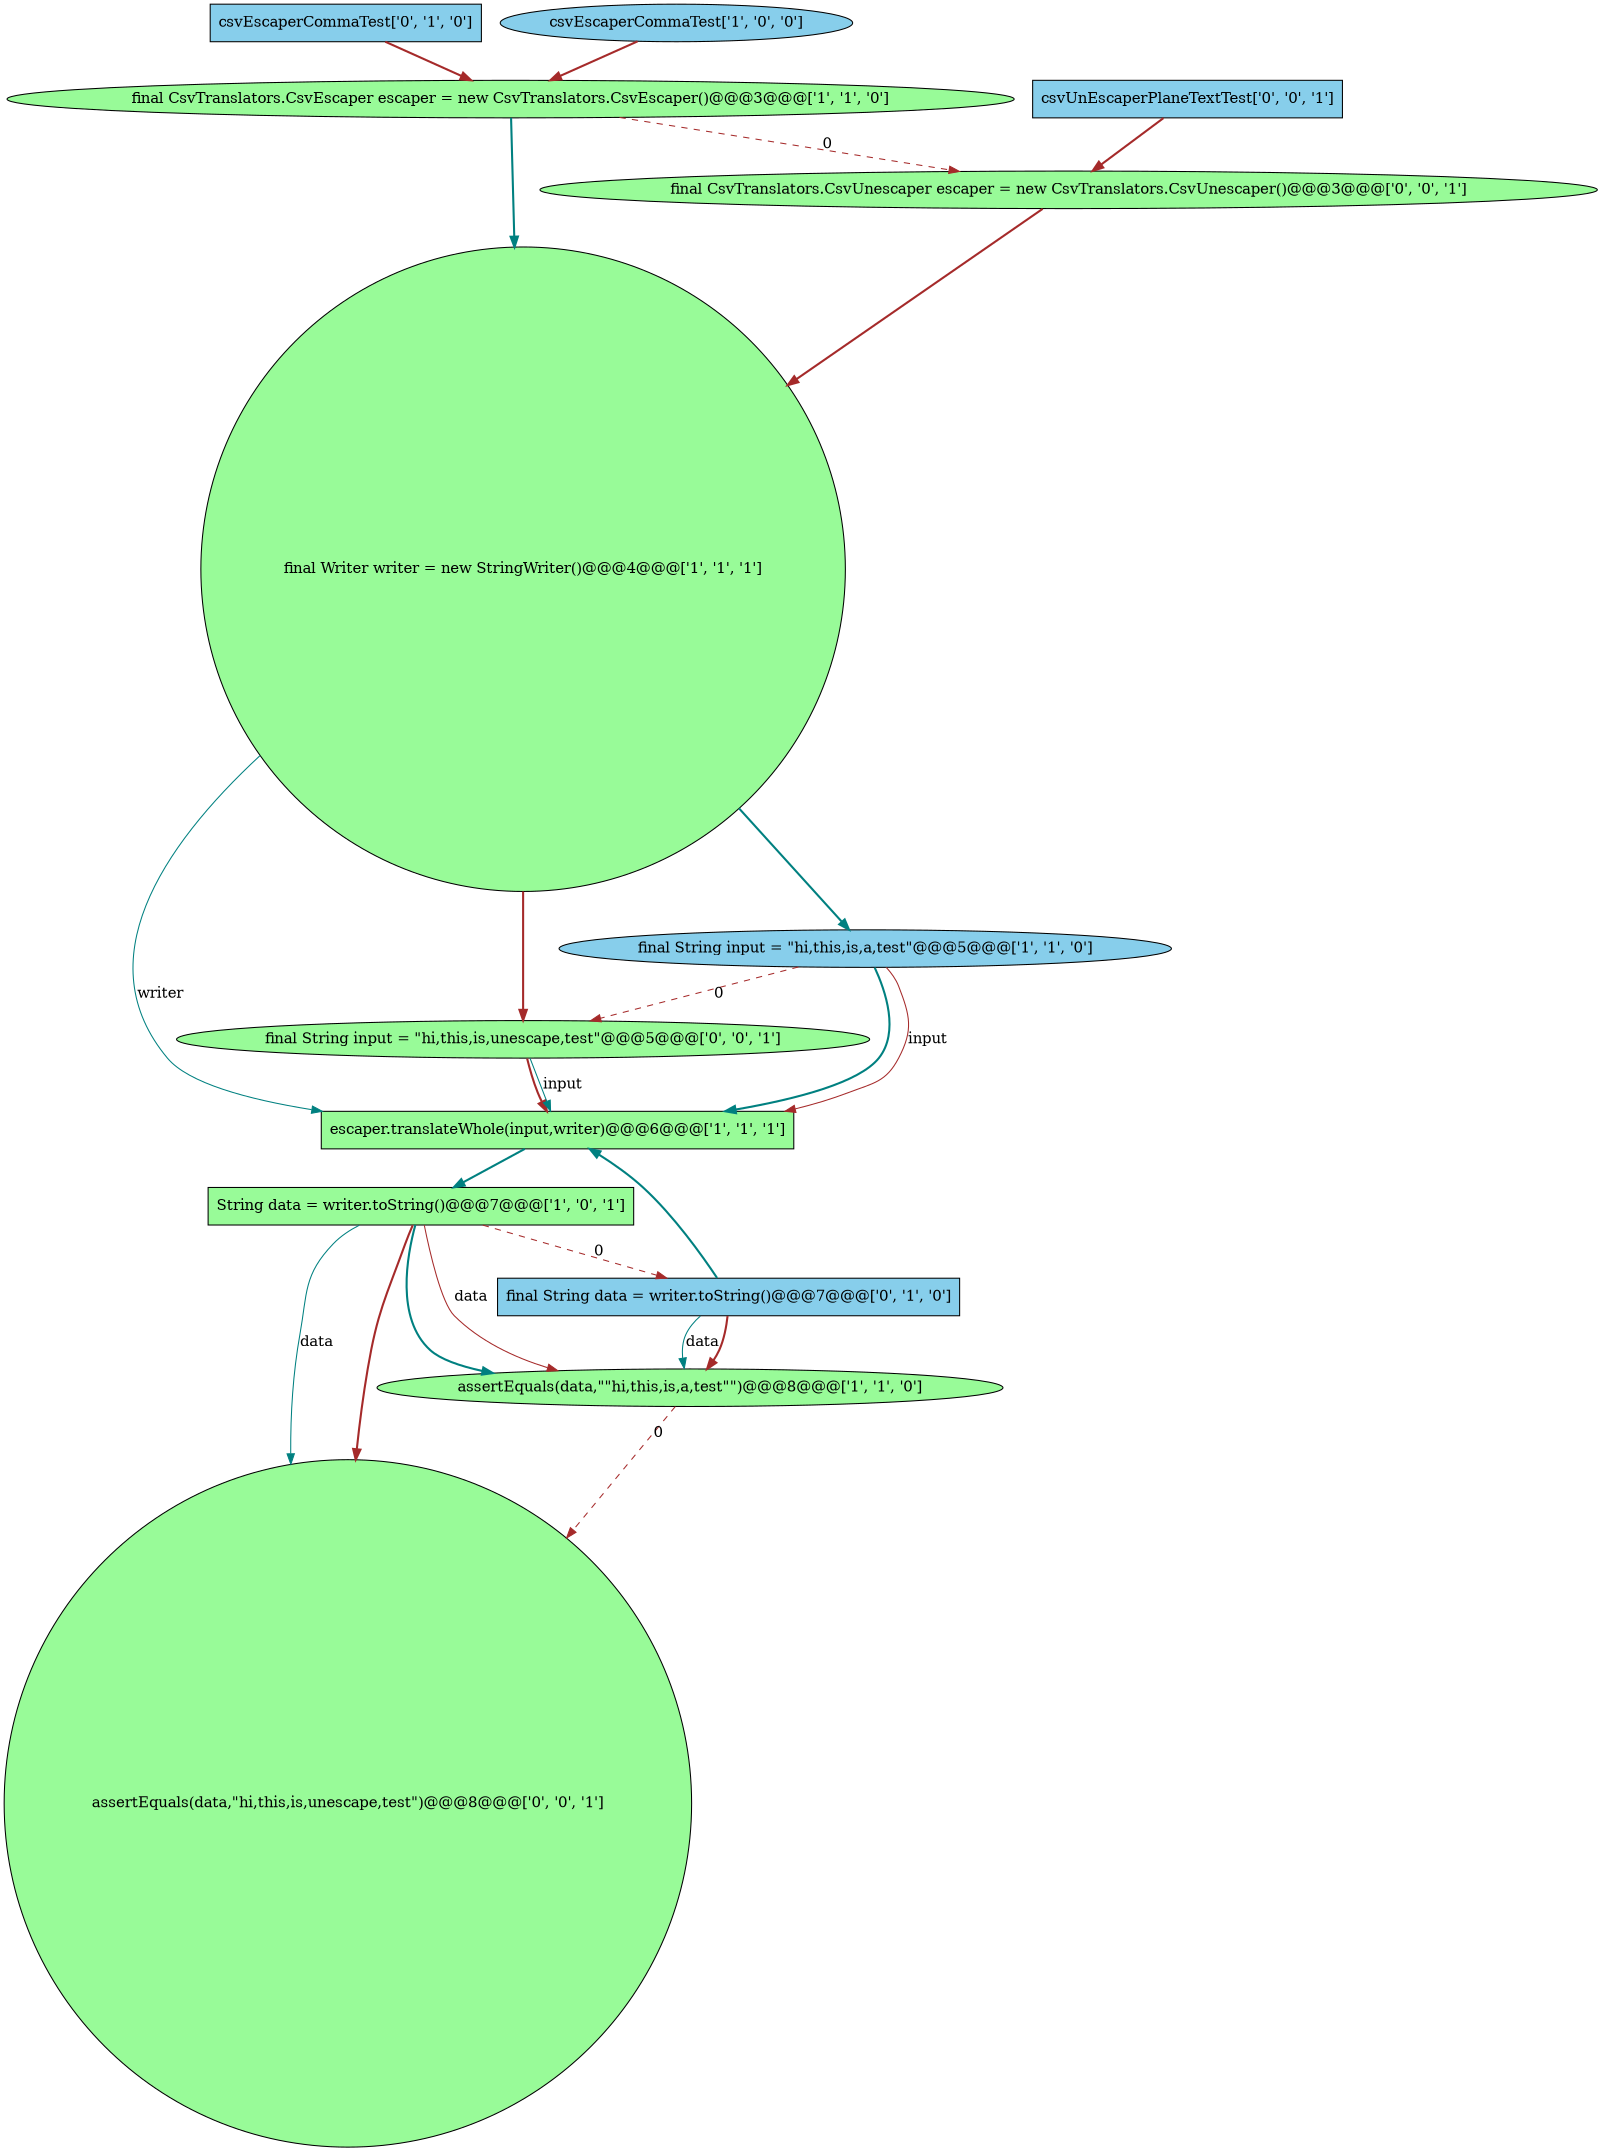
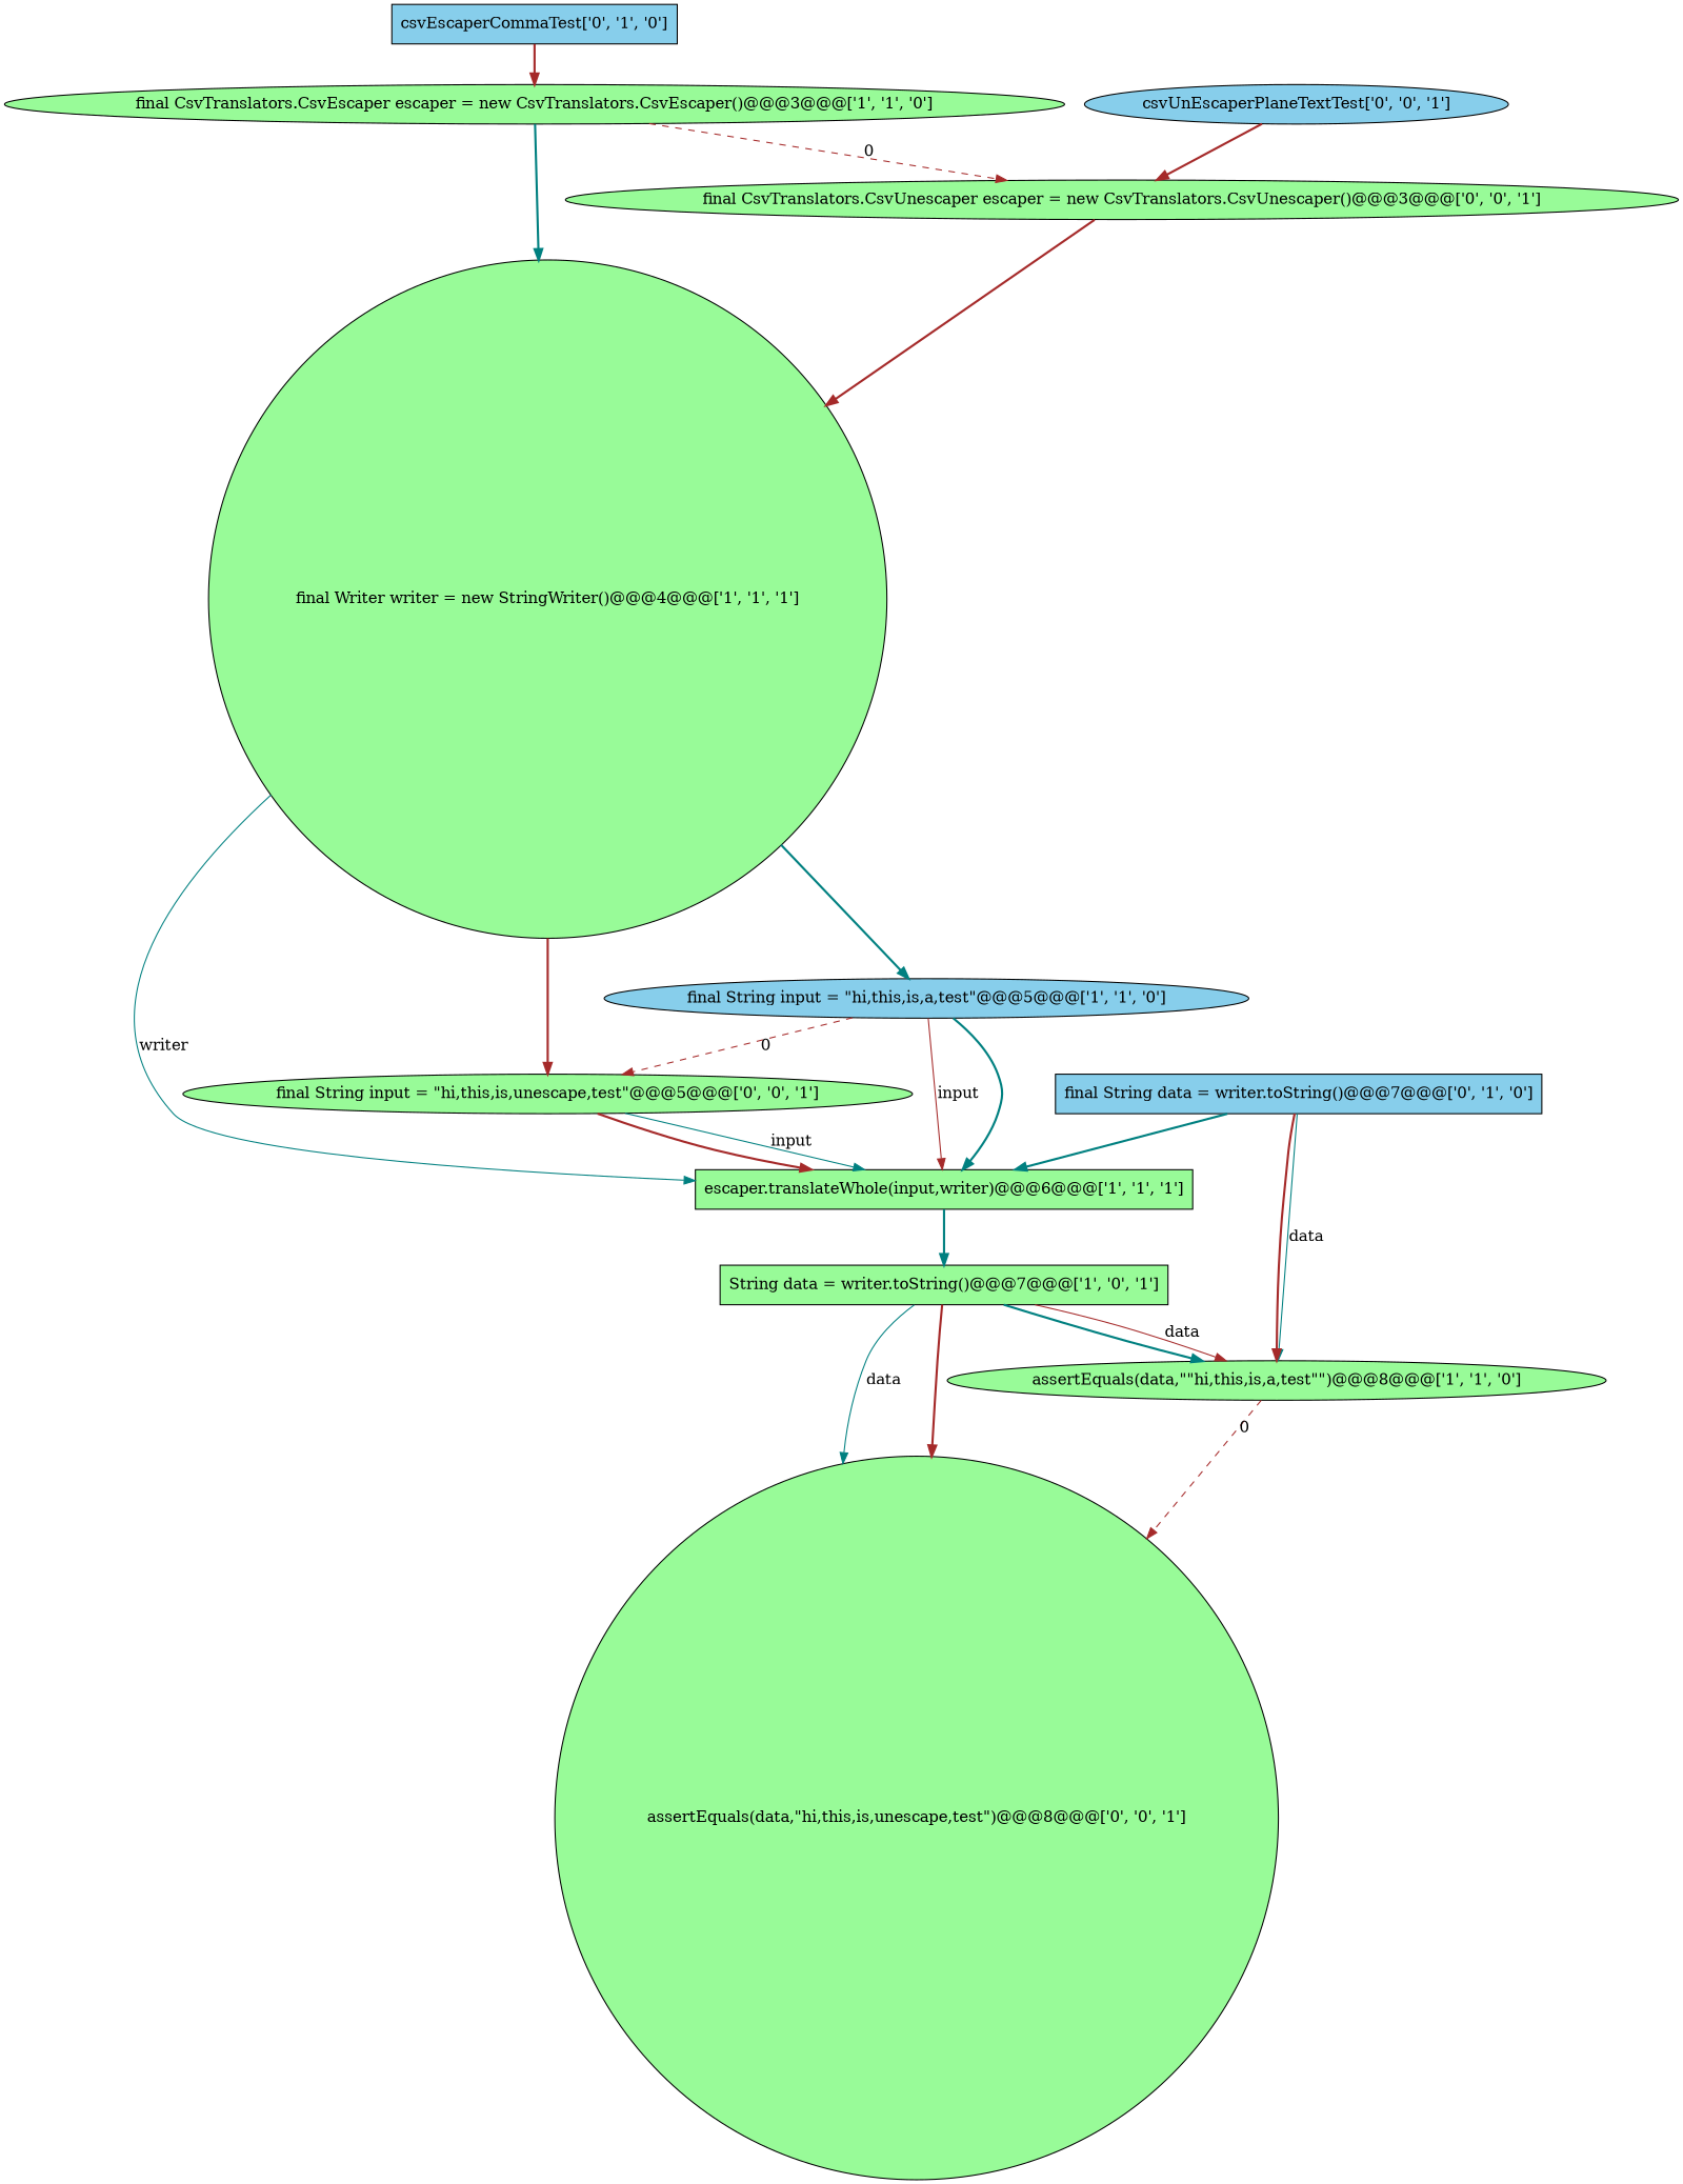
  digraph {
    node [fillcolor=palegreen shape=ellipse style=filled]
    edge [color=brown style=bold]
    n1 [fillcolor=skyblue label="csvEscaperCommaTest['0', '1', '0']" shape=box]
    n2 [label="final CsvTranslators.CsvEscaper escaper = new CsvTranslators.CsvEscaper()@@@3@@@['1', '1', '0']"]
    n3 [label="final Writer writer = new StringWriter()@@@4@@@['1', '1', '1']" shape=circle]
    n4 [label="final CsvTranslators.CsvUnescaper escaper = new CsvTranslators.CsvUnescaper()@@@3@@@['0', '0', '1']"]
    n5 [label="escaper.translateWhole(input,writer)@@@6@@@['1', '1', '1']" shape=box]
    n6 [label="String data = writer.toString()@@@7@@@['1', '0', '1']" shape=box]
    n7 [fillcolor=skyblue label="final String data = writer.toString()@@@7@@@['0', '1', '0']" shape=box]
    n8 [label="assertEquals(data,\"\"hi,this,is,a,test\"\")@@@8@@@['1', '1', '0']"]
    n9 [label="assertEquals(data,\"hi,this,is,unescape,test\")@@@8@@@['0', '0', '1']" shape=circle]
    n10 [label="final String input = \"hi,this,is,unescape,test\"@@@5@@@['0', '0', '1']"]
    n11 [fillcolor=skyblue label="final String input = \"hi,this,is,a,test\"@@@5@@@['1', '1', '0']"]
-   n12 [fillcolor=skyblue label="csvEscaperCommaTest['1', '0', '0']"]
-   n13 [fillcolor=skyblue label="csvUnEscaperPlaneTextTest['0', '0', '1']" shape=box]
+   n13 [fillcolor=skyblue label="csvUnEscaperPlaneTextTest['0', '0', '1']"]
    n1 -> n2
    n2 -> n3 [color=teal]
    n2 -> n4 [label=0 style=dashed]
    n3 -> n5 [color=teal label=writer style=solid]
    n3 -> n10
    n3 -> n11 [color=teal]
    n4 -> n3
    n5 -> n6 [color=teal]
-   n6 -> n7 [label=0 style=dashed]
    n6 -> n8 [color=teal]
    n6 -> n8 [label=data style=solid]
    n6 -> n9 [color=teal label=data style=solid]
    n6 -> n9
    n7 -> n5 [color=teal]
    n7 -> n8 [color=teal label=data style=solid]
    n7 -> n8
    n8 -> n9 [label=0 style=dashed]
    n10 -> n5
    n10 -> n5 [color=teal label=input style=solid]
    n11 -> n5 [color=teal]
    n11 -> n5 [label=input style=solid]
    n11 -> n10 [label=0 style=dashed]
-   n12 -> n2
    n13 -> n4
  }
